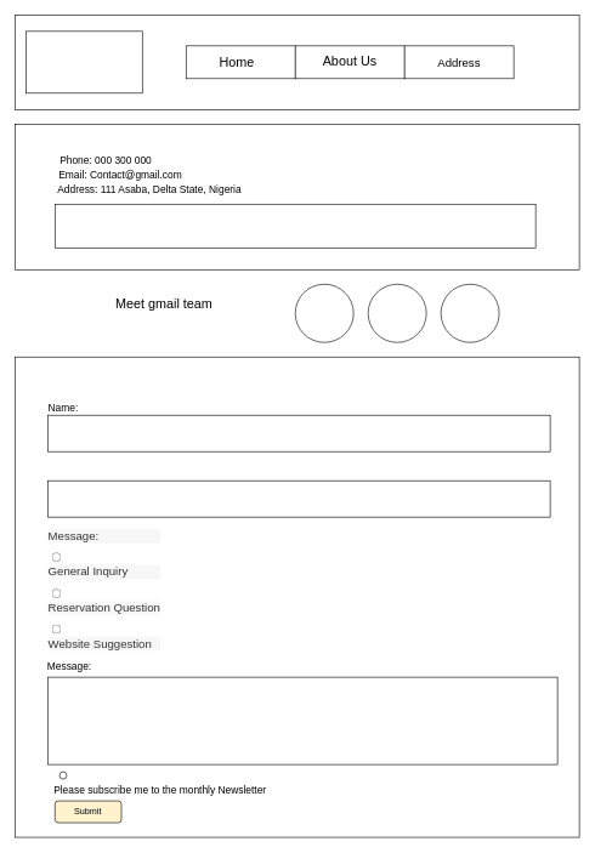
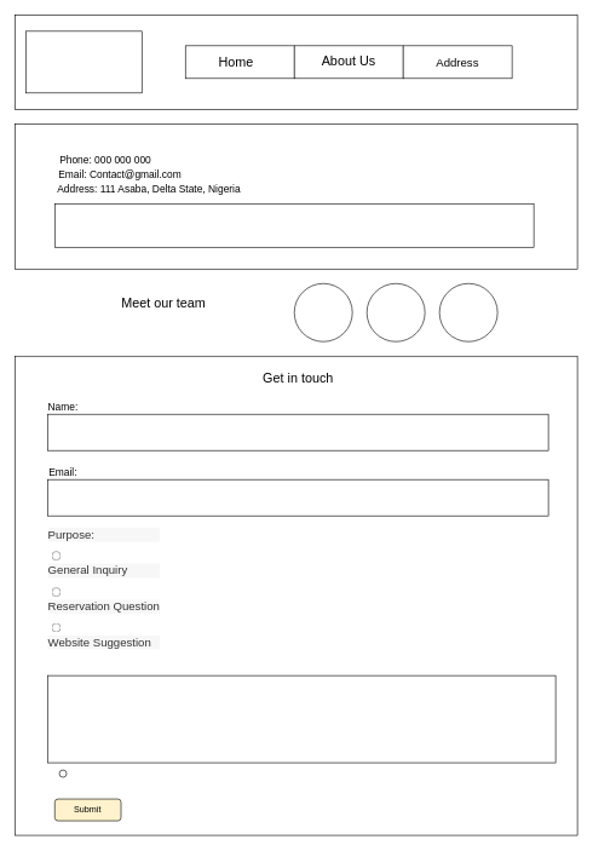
  <mxCell id="0" />
  <mxCell id="1" parent="0" />
  <mxCell id="2" value="" style="rounded=0;whiteSpace=wrap;html=1;" vertex="1" parent="1"><mxGeometry x="20" y="20" width="775" height="130" as="geometry" /></mxCell>
  <mxCell id="3" value="" style="rounded=0;whiteSpace=wrap;html=1;" vertex="1" parent="1"><mxGeometry x="35" y="42.5" width="160" height="85" as="geometry" /></mxCell>
  <mxCell id="4" value="" style="rounded=0;whiteSpace=wrap;html=1;" vertex="1" parent="1"><mxGeometry x="255" y="62.5" width="150" height="45" as="geometry" /></mxCell>
  <mxCell id="5" value="" style="rounded=0;whiteSpace=wrap;html=1;" vertex="1" parent="1"><mxGeometry x="405" y="62.5" width="150" height="45" as="geometry" /></mxCell>
  <mxCell id="6" value="&lt;font size=&quot;3&quot;&gt;Address&lt;/font&gt;" style="rounded=0;whiteSpace=wrap;html=1;" vertex="1" parent="1"><mxGeometry x="555" y="62.5" width="150" height="45" as="geometry" /></mxCell>
  <mxCell id="7" value="" style="rounded=0;whiteSpace=wrap;html=1;" vertex="1" parent="1"><mxGeometry x="20" y="170" width="775" height="200" as="geometry" /></mxCell>
  <mxCell id="8" value="" style="ellipse;whiteSpace=wrap;html=1;aspect=fixed;" vertex="1" parent="1"><mxGeometry x="405" y="390" width="80" height="80" as="geometry" /></mxCell>
  <mxCell id="9" value="" style="ellipse;whiteSpace=wrap;html=1;aspect=fixed;" vertex="1" parent="1"><mxGeometry x="505" y="390" width="80" height="80" as="geometry" /></mxCell>
  <mxCell id="10" value="" style="ellipse;whiteSpace=wrap;html=1;aspect=fixed;" vertex="1" parent="1"><mxGeometry x="605" y="390" width="80" height="80" as="geometry" /></mxCell>
  <mxCell id="11" value="" style="rounded=0;whiteSpace=wrap;html=1;" vertex="1" parent="1"><mxGeometry x="20" y="490" width="775" height="660" as="geometry" /></mxCell>
  <mxCell id="12" value="" style="rounded=0;whiteSpace=wrap;html=1;" vertex="1" parent="1"><mxGeometry x="65" y="570" width="690" height="50" as="geometry" /></mxCell>
  <mxCell id="13" value="" style="rounded=0;whiteSpace=wrap;html=1;" vertex="1" parent="1"><mxGeometry x="65" y="660" width="690" height="50" as="geometry" /></mxCell>
  <mxCell id="14" value="" style="rounded=0;whiteSpace=wrap;html=1;" vertex="1" parent="1"><mxGeometry x="65" y="930" width="700" height="120" as="geometry" /></mxCell>
- <mxCell id="15" value="&lt;font style=&quot;font-size: 18px;&quot;&gt;Meet gmail team&lt;/font&gt;" style="text;strokeColor=none;align=center;fillColor=none;html=1;verticalAlign=middle;whiteSpace=wrap;rounded=0;" vertex="1" parent="1"><mxGeometry x="155" y="390" width="140" height="55" as="geometry" /></mxCell>
+ <mxCell id="15" value="&lt;font style=&quot;font-size: 18px;&quot;&gt;Meet our team&lt;/font&gt;" style="text;strokeColor=none;align=center;fillColor=none;html=1;verticalAlign=middle;whiteSpace=wrap;rounded=0;" vertex="1" parent="1"><mxGeometry x="155" y="390" width="140" height="55" as="geometry" /></mxCell>
  <mxCell id="16" value="&lt;font style=&quot;font-size: 18px;&quot;&gt;Home&lt;/font&gt;" style="text;strokeColor=none;align=center;fillColor=none;html=1;verticalAlign=middle;whiteSpace=wrap;rounded=0;" vertex="1" parent="1"><mxGeometry x="255" y="65" width="140" height="42.5" as="geometry" /></mxCell>
  <mxCell id="17" value="&lt;font style=&quot;font-size: 18px;&quot;&gt;About Us&lt;/font&gt;" style="text;strokeColor=none;align=center;fillColor=none;html=1;verticalAlign=middle;whiteSpace=wrap;rounded=0;" vertex="1" parent="1"><mxGeometry x="410" y="62.5" width="140" height="42.5" as="geometry" /></mxCell>
- <mxCell id="18" value="&lt;font style=&quot;font-size: 14px;&quot;&gt;Phone: 000 300 000&lt;/font&gt;" style="text;strokeColor=none;align=center;fillColor=none;html=1;verticalAlign=middle;whiteSpace=wrap;rounded=0;" vertex="1" parent="1"><mxGeometry x="75" y="210" width="140" height="20" as="geometry" /></mxCell>
+ <mxCell id="18" value="&lt;font style=&quot;font-size: 14px;&quot;&gt;Phone: 000 000 000&lt;/font&gt;" style="text;strokeColor=none;align=center;fillColor=none;html=1;verticalAlign=middle;whiteSpace=wrap;rounded=0;" vertex="1" parent="1"><mxGeometry x="75" y="210" width="140" height="20" as="geometry" /></mxCell>
  <mxCell id="19" value="&lt;font style=&quot;font-size: 14px;&quot;&gt;Email: Contact@gmail.com&lt;/font&gt;" style="text;strokeColor=none;align=center;fillColor=none;html=1;verticalAlign=middle;whiteSpace=wrap;rounded=0;" vertex="1" parent="1"><mxGeometry x="75" y="230" width="180" height="20" as="geometry" /></mxCell>
  <mxCell id="20" value="&lt;font style=&quot;font-size: 14px;&quot;&gt;Address: 111 Asaba, Delta State, Nigeria&lt;/font&gt;" style="text;strokeColor=none;align=center;fillColor=none;html=1;verticalAlign=middle;whiteSpace=wrap;rounded=0;" vertex="1" parent="1"><mxGeometry x="75" y="250" width="260" height="20" as="geometry" /></mxCell>
  <mxCell id="21" value="" style="rounded=0;whiteSpace=wrap;html=1;" vertex="1" parent="1"><mxGeometry x="75" y="280" width="660" height="60" as="geometry" /></mxCell>
+ <mxCell id="22" value="&lt;font style=&quot;font-size: 18px;&quot;&gt;Get in touch&lt;/font&gt;" style="text;strokeColor=none;align=center;fillColor=none;html=1;verticalAlign=middle;whiteSpace=wrap;rounded=0;" vertex="1" parent="1"><mxGeometry x="353.75" y="510" width="112.5" height="20" as="geometry" /></mxCell>
  <mxCell id="23" value="&lt;font style=&quot;font-size: 14px;&quot;&gt;Name:&lt;/font&gt;" style="text;strokeColor=none;align=center;fillColor=none;html=1;verticalAlign=middle;whiteSpace=wrap;rounded=0;" vertex="1" parent="1"><mxGeometry x="65" y="550" width="42.5" height="20" as="geometry" /></mxCell>
- <mxCell id="25" value="&lt;label for=&quot;purpose&quot; style=&quot;display: block; margin-bottom: 10px; color: rgb(51, 51, 51); font-family: Calibri, sans-serif; font-size: medium; font-style: normal; font-variant-ligatures: normal; font-variant-caps: normal; font-weight: 400; letter-spacing: normal; orphans: 2; text-align: start; text-indent: 0px; text-transform: none; widows: 2; word-spacing: 0px; -webkit-text-stroke-width: 0px; white-space: normal; background-color: rgb(247, 247, 247); text-decoration-thickness: initial; text-decoration-style: initial; text-decoration-color: initial;&quot;&gt;Message:&lt;/label&gt;&lt;input type=&quot;radio&quot; id=&quot;general&quot; name=&quot;purpose&quot; value=&quot;General Inquiry&quot; style=&quot;orphans: 2; widows: 2; -webkit-text-stroke-width: 0px; white-space: normal; text-decoration-thickness: initial; text-decoration-style: initial; text-decoration-color: initial;&quot;&gt;&lt;span style=&quot;color: rgb(51, 51, 51); font-family: Calibri, sans-serif; font-size: medium; font-style: normal; font-variant-ligatures: normal; font-variant-caps: normal; font-weight: 400; letter-spacing: normal; orphans: 2; text-align: start; text-indent: 0px; text-transform: none; widows: 2; word-spacing: 0px; -webkit-text-stroke-width: 0px; white-space: normal; background-color: rgb(247, 247, 247); text-decoration-thickness: initial; text-decoration-style: initial; text-decoration-color: initial; display: inline !important; float: none;&quot;&gt;&lt;/span&gt;&lt;label for=&quot;general&quot; style=&quot;display: block; margin-bottom: 10px; color: rgb(51, 51, 51); font-family: Calibri, sans-serif; font-size: medium; font-style: normal; font-variant-ligatures: normal; font-variant-caps: normal; font-weight: 400; letter-spacing: normal; orphans: 2; text-align: start; text-indent: 0px; text-transform: none; widows: 2; word-spacing: 0px; -webkit-text-stroke-width: 0px; white-space: normal; background-color: rgb(247, 247, 247); text-decoration-thickness: initial; text-decoration-style: initial; text-decoration-color: initial;&quot;&gt;General Inquiry&lt;/label&gt;&lt;input type=&quot;radio&quot; id=&quot;reservation&quot; name=&quot;purpose&quot; value=&quot;Reservation Question&quot; style=&quot;orphans: 2; widows: 2; -webkit-text-stroke-width: 0px; white-space: normal; text-decoration-thickness: initial; text-decoration-style: initial; text-decoration-color: initial;&quot;&gt;&lt;span style=&quot;color: rgb(51, 51, 51); font-family: Calibri, sans-serif; font-size: medium; font-style: normal; font-variant-ligatures: normal; font-variant-caps: normal; font-weight: 400; letter-spacing: normal; orphans: 2; text-align: start; text-indent: 0px; text-transform: none; widows: 2; word-spacing: 0px; -webkit-text-stroke-width: 0px; white-space: normal; background-color: rgb(247, 247, 247); text-decoration-thickness: initial; text-decoration-style: initial; text-decoration-color: initial; display: inline !important; float: none;&quot;&gt;&lt;/span&gt;&lt;label for=&quot;reservation&quot; style=&quot;display: block; margin-bottom: 10px; color: rgb(51, 51, 51); font-family: Calibri, sans-serif; font-size: medium; font-style: normal; font-variant-ligatures: normal; font-variant-caps: normal; font-weight: 400; letter-spacing: normal; orphans: 2; text-align: start; text-indent: 0px; text-transform: none; widows: 2; word-spacing: 0px; -webkit-text-stroke-width: 0px; white-space: normal; background-color: rgb(247, 247, 247); text-decoration-thickness: initial; text-decoration-style: initial; text-decoration-color: initial;&quot;&gt;Reservation Question&lt;/label&gt;&lt;input type=&quot;radio&quot; id=&quot;website&quot; name=&quot;purpose&quot; value=&quot;Website Suggestion&quot; style=&quot;orphans: 2; widows: 2; -webkit-text-stroke-width: 0px; white-space: normal; text-decoration-thickness: initial; text-decoration-style: initial; text-decoration-color: initial;&quot;&gt;&lt;span style=&quot;color: rgb(51, 51, 51); font-family: Calibri, sans-serif; font-size: medium; font-style: normal; font-variant-ligatures: normal; font-variant-caps: normal; font-weight: 400; letter-spacing: normal; orphans: 2; text-align: start; text-indent: 0px; text-transform: none; widows: 2; word-spacing: 0px; -webkit-text-stroke-width: 0px; white-space: normal; background-color: rgb(247, 247, 247); text-decoration-thickness: initial; text-decoration-style: initial; text-decoration-color: initial; display: inline !important; float: none;&quot;&gt;&lt;/span&gt;&lt;label for=&quot;website&quot; style=&quot;display: block; margin-bottom: 10px; color: rgb(51, 51, 51); font-family: Calibri, sans-serif; font-size: medium; font-style: normal; font-variant-ligatures: normal; font-variant-caps: normal; font-weight: 400; letter-spacing: normal; orphans: 2; text-align: start; text-indent: 0px; text-transform: none; widows: 2; word-spacing: 0px; -webkit-text-stroke-width: 0px; white-space: normal; background-color: rgb(247, 247, 247); text-decoration-thickness: initial; text-decoration-style: initial; text-decoration-color: initial;&quot;&gt;Website Suggestion&lt;/label&gt;&lt;br class=&quot;Apple-interchange-newline&quot;&gt;" style="text;whiteSpace=wrap;html=1;" vertex="1" parent="1"><mxGeometry x="63.75" y="720" width="290" height="180" as="geometry" /></mxCell>
- <mxCell id="26" value="&lt;font style=&quot;font-size: 14px;&quot;&gt;Message:&lt;/font&gt;" style="text;strokeColor=none;align=center;fillColor=none;html=1;verticalAlign=middle;whiteSpace=wrap;rounded=0;" vertex="1" parent="1"><mxGeometry x="65" y="900" width="60" height="30" as="geometry" /></mxCell>
- <mxCell id="27" value="&lt;font style=&quot;font-size: 14px;&quot;&gt;Please subscribe me to the monthly Newsletter&lt;/font&gt;" style="text;strokeColor=none;align=center;fillColor=none;html=1;verticalAlign=middle;whiteSpace=wrap;rounded=0;" vertex="1" parent="1"><mxGeometry x="63.75" y="1070" width="311.25" height="30" as="geometry" /></mxCell>
+ <mxCell id="24" value="&lt;font style=&quot;font-size: 14px;&quot;&gt;Email:&lt;/font&gt;" style="text;strokeColor=none;align=center;fillColor=none;html=1;verticalAlign=middle;whiteSpace=wrap;rounded=0;" vertex="1" parent="1"><mxGeometry x="65" y="640" width="42.5" height="20" as="geometry" /></mxCell>
+ <mxCell id="25" value="&lt;label for=&quot;purpose&quot; style=&quot;display: block; margin-bottom: 10px; color: rgb(51, 51, 51); font-family: Calibri, sans-serif; font-size: medium; font-style: normal; font-variant-ligatures: normal; font-variant-caps: normal; font-weight: 400; letter-spacing: normal; orphans: 2; text-align: start; text-indent: 0px; text-transform: none; widows: 2; word-spacing: 0px; -webkit-text-stroke-width: 0px; white-space: normal; background-color: rgb(247, 247, 247); text-decoration-thickness: initial; text-decoration-style: initial; text-decoration-color: initial;&quot;&gt;Purpose:&lt;/label&gt;&lt;input type=&quot;radio&quot; id=&quot;general&quot; name=&quot;purpose&quot; value=&quot;General Inquiry&quot; style=&quot;orphans: 2; widows: 2; -webkit-text-stroke-width: 0px; white-space: normal; text-decoration-thickness: initial; text-decoration-style: initial; text-decoration-color: initial;&quot;&gt;&lt;span style=&quot;color: rgb(51, 51, 51); font-family: Calibri, sans-serif; font-size: medium; font-style: normal; font-variant-ligatures: normal; font-variant-caps: normal; font-weight: 400; letter-spacing: normal; orphans: 2; text-align: start; text-indent: 0px; text-transform: none; widows: 2; word-spacing: 0px; -webkit-text-stroke-width: 0px; white-space: normal; background-color: rgb(247, 247, 247); text-decoration-thickness: initial; text-decoration-style: initial; text-decoration-color: initial; display: inline !important; float: none;&quot;&gt;&lt;/span&gt;&lt;label for=&quot;general&quot; style=&quot;display: block; margin-bottom: 10px; color: rgb(51, 51, 51); font-family: Calibri, sans-serif; font-size: medium; font-style: normal; font-variant-ligatures: normal; font-variant-caps: normal; font-weight: 400; letter-spacing: normal; orphans: 2; text-align: start; text-indent: 0px; text-transform: none; widows: 2; word-spacing: 0px; -webkit-text-stroke-width: 0px; white-space: normal; background-color: rgb(247, 247, 247); text-decoration-thickness: initial; text-decoration-style: initial; text-decoration-color: initial;&quot;&gt;General Inquiry&lt;/label&gt;&lt;input type=&quot;radio&quot; id=&quot;reservation&quot; name=&quot;purpose&quot; value=&quot;Reservation Question&quot; style=&quot;orphans: 2; widows: 2; -webkit-text-stroke-width: 0px; white-space: normal; text-decoration-thickness: initial; text-decoration-style: initial; text-decoration-color: initial;&quot;&gt;&lt;span style=&quot;color: rgb(51, 51, 51); font-family: Calibri, sans-serif; font-size: medium; font-style: normal; font-variant-ligatures: normal; font-variant-caps: normal; font-weight: 400; letter-spacing: normal; orphans: 2; text-align: start; text-indent: 0px; text-transform: none; widows: 2; word-spacing: 0px; -webkit-text-stroke-width: 0px; white-space: normal; background-color: rgb(247, 247, 247); text-decoration-thickness: initial; text-decoration-style: initial; text-decoration-color: initial; display: inline !important; float: none;&quot;&gt;&lt;/span&gt;&lt;label for=&quot;reservation&quot; style=&quot;display: block; margin-bottom: 10px; color: rgb(51, 51, 51); font-family: Calibri, sans-serif; font-size: medium; font-style: normal; font-variant-ligatures: normal; font-variant-caps: normal; font-weight: 400; letter-spacing: normal; orphans: 2; text-align: start; text-indent: 0px; text-transform: none; widows: 2; word-spacing: 0px; -webkit-text-stroke-width: 0px; white-space: normal; background-color: rgb(247, 247, 247); text-decoration-thickness: initial; text-decoration-style: initial; text-decoration-color: initial;&quot;&gt;Reservation Question&lt;/label&gt;&lt;input type=&quot;radio&quot; id=&quot;website&quot; name=&quot;purpose&quot; value=&quot;Website Suggestion&quot; style=&quot;orphans: 2; widows: 2; -webkit-text-stroke-width: 0px; white-space: normal; text-decoration-thickness: initial; text-decoration-style: initial; text-decoration-color: initial;&quot;&gt;&lt;span style=&quot;color: rgb(51, 51, 51); font-family: Calibri, sans-serif; font-size: medium; font-style: normal; font-variant-ligatures: normal; font-variant-caps: normal; font-weight: 400; letter-spacing: normal; orphans: 2; text-align: start; text-indent: 0px; text-transform: none; widows: 2; word-spacing: 0px; -webkit-text-stroke-width: 0px; white-space: normal; background-color: rgb(247, 247, 247); text-decoration-thickness: initial; text-decoration-style: initial; text-decoration-color: initial; display: inline !important; float: none;&quot;&gt;&lt;/span&gt;&lt;label for=&quot;website&quot; style=&quot;display: block; margin-bottom: 10px; color: rgb(51, 51, 51); font-family: Calibri, sans-serif; font-size: medium; font-style: normal; font-variant-ligatures: normal; font-variant-caps: normal; font-weight: 400; letter-spacing: normal; orphans: 2; text-align: start; text-indent: 0px; text-transform: none; widows: 2; word-spacing: 0px; -webkit-text-stroke-width: 0px; white-space: normal; background-color: rgb(247, 247, 247); text-decoration-thickness: initial; text-decoration-style: initial; text-decoration-color: initial;&quot;&gt;Website Suggestion&lt;/label&gt;&lt;br class=&quot;Apple-interchange-newline&quot;&gt;" style="text;whiteSpace=wrap;html=1;" vertex="1" parent="1"><mxGeometry x="63.75" y="720" width="290" height="180" as="geometry" /></mxCell>
  <mxCell id="28" value="" style="ellipse;whiteSpace=wrap;html=1;aspect=fixed;" vertex="1" parent="1"><mxGeometry x="81.25" y="1060" width="10" height="10" as="geometry" /></mxCell>
  <mxCell id="29" value="Submit" style="rounded=1;whiteSpace=wrap;html=1;fillColor=#fff2cc;" vertex="1" parent="1"><mxGeometry x="75" y="1100" width="91.25" height="30" as="geometry" /></mxCell>
